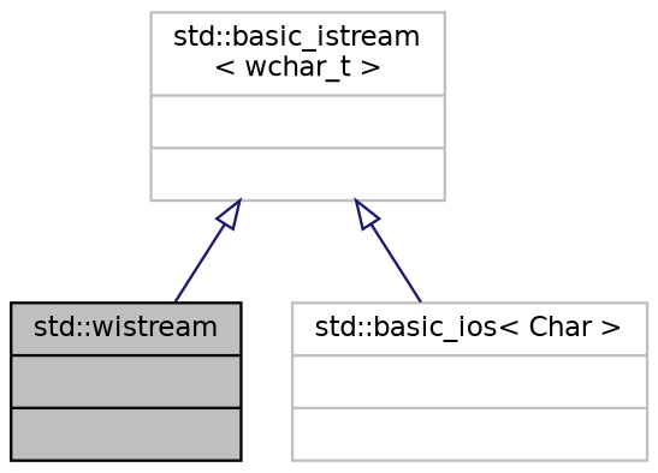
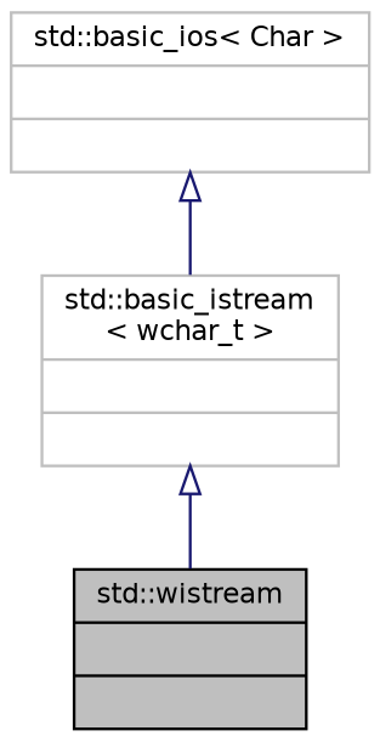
  digraph {
    node [color=grey75 fillcolor=white fontname=Helvetica fontsize=10 shape=record style=filled]
    edge [arrowtail=onormal color=midnightblue dir=back fontname=Helvetica fontsize=10 labelfontname=Helvetica labelfontsize=10 style=solid]
    n1 [color=black fillcolor=grey75 fontcolor=black height=0.2 label="{std::wistream\n||}" width=0.4]
    n2 [height=0.2 label="{std::basic_istream\l\< wchar_t \>\n||}" width=0.4]
    n3 [height=0.2 label="{std::basic_ios\< Char \>\n||}" width=0.4]
    n2 -> n1
-   n2 -> n3
+   n3 -> n2
  }
